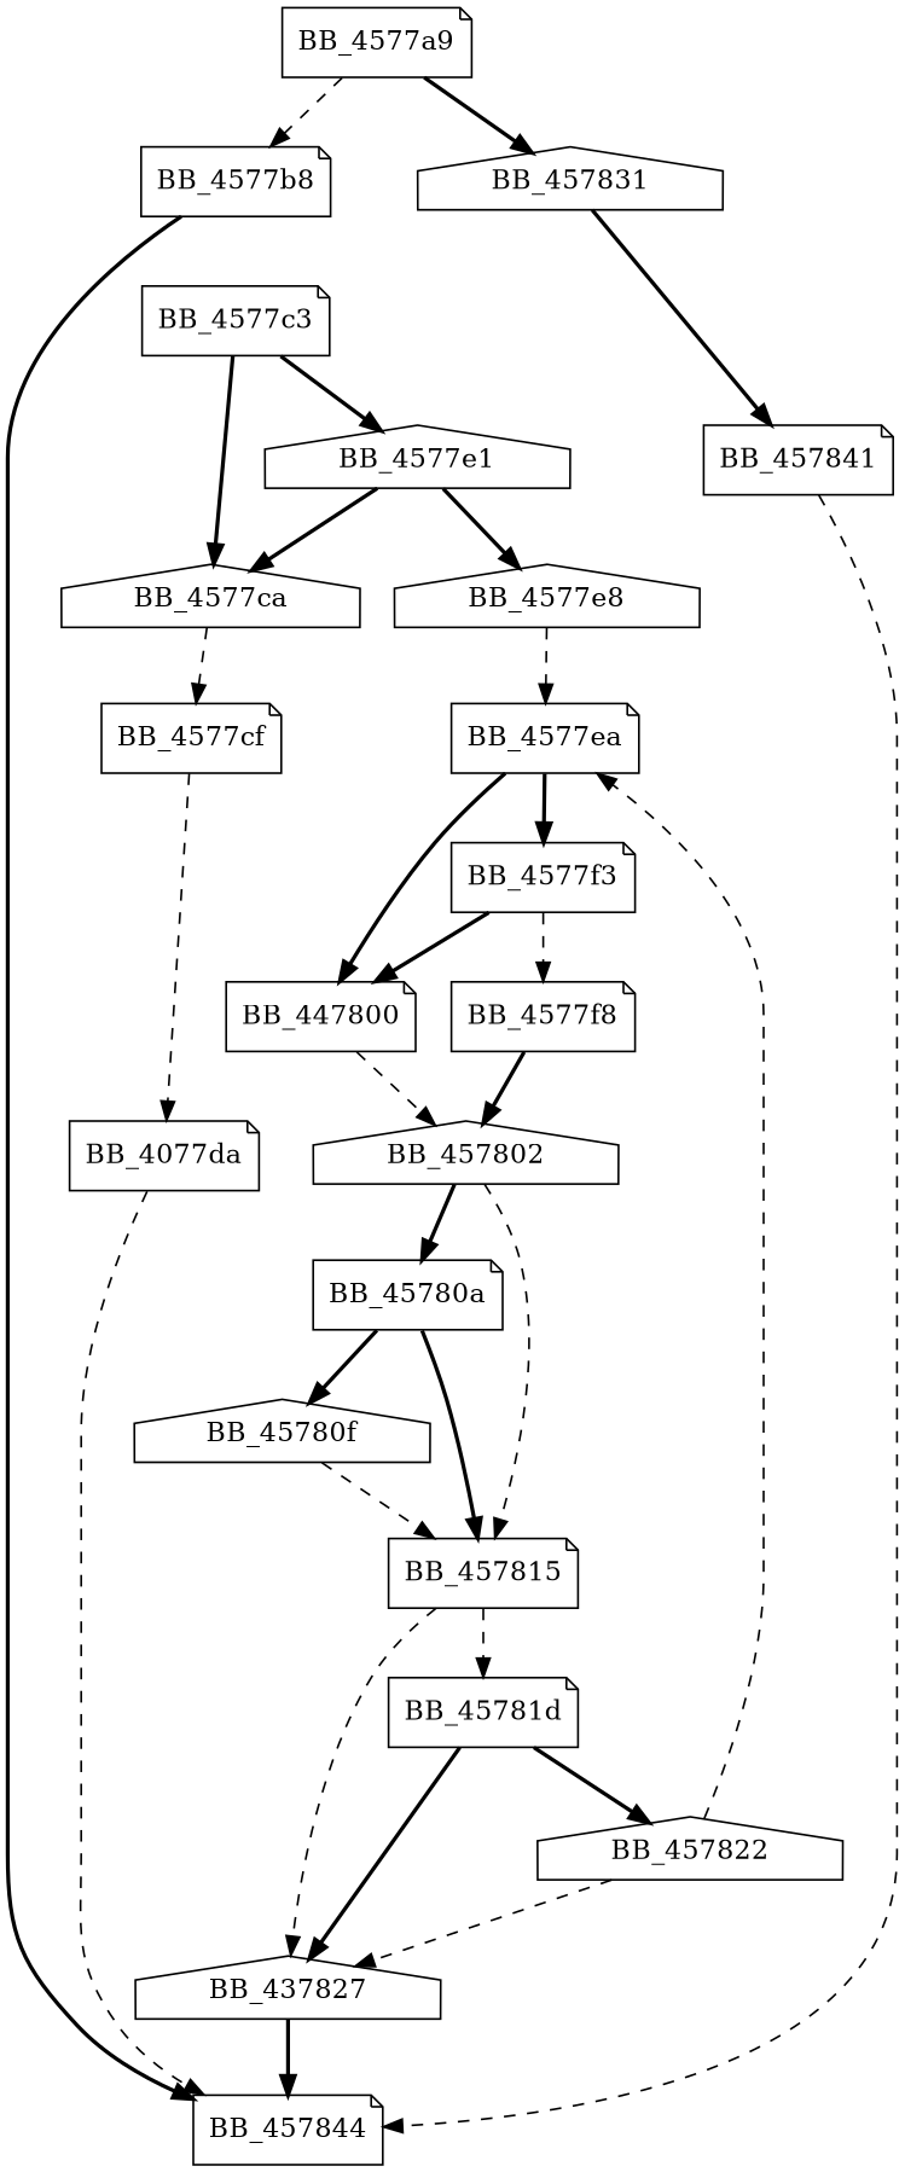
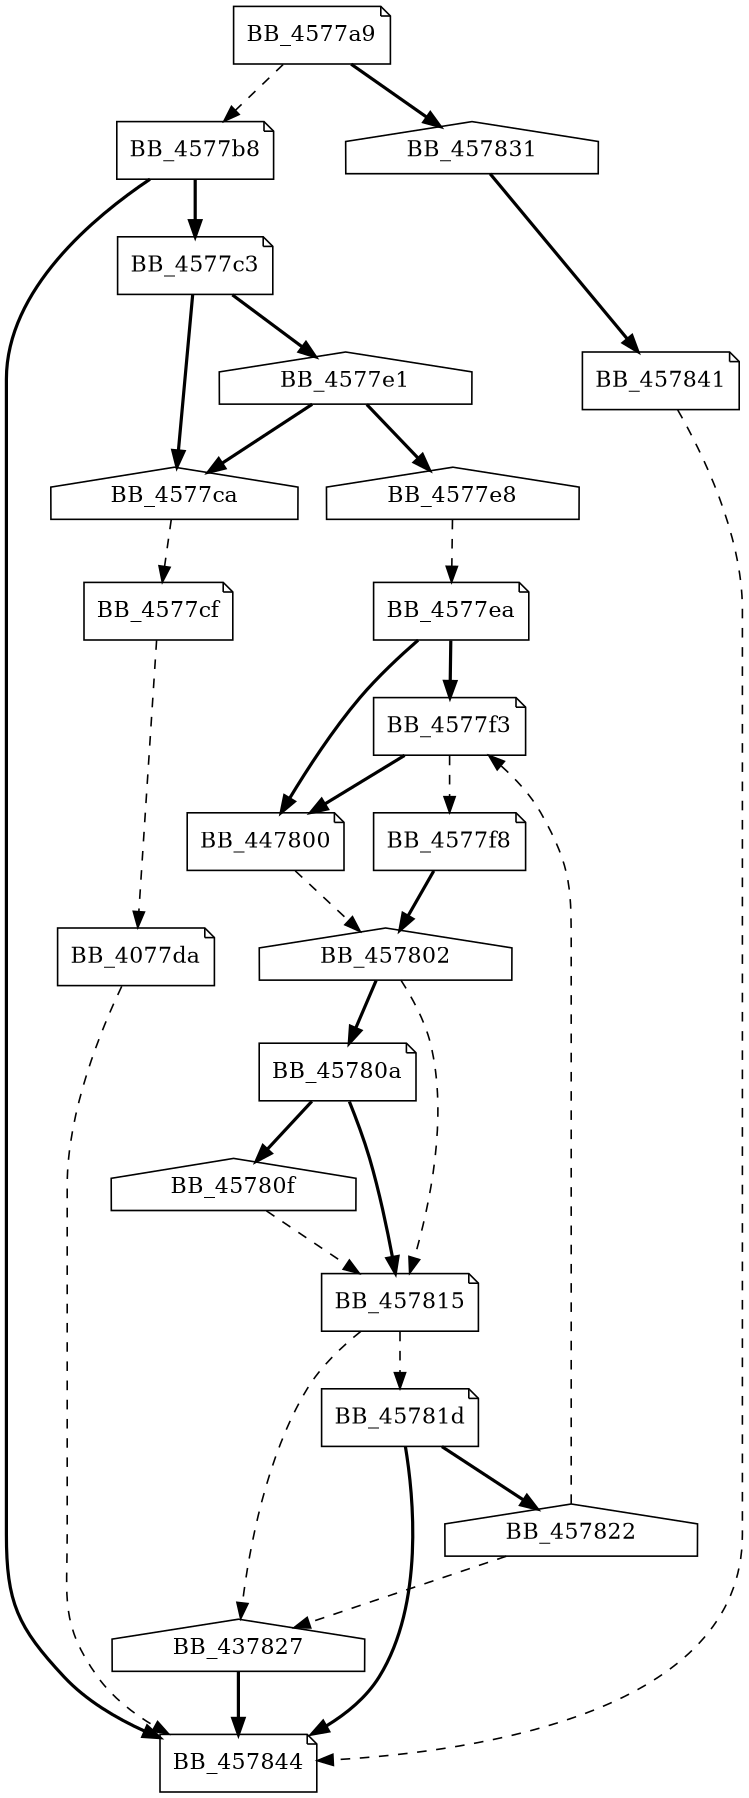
  digraph {
    node [shape=note]
    edge [style=bold]
    BB_4577a9
    BB_4577b8
    BB_457831 [shape=house]
    BB_4577c3
    BB_457844
    BB_457841
    BB_4577ca [shape=house]
    BB_4577e1 [shape=house]
    BB_4577cf
    BB_4577e8 [shape=house]
    n11 [label=BB_4077da]
    BB_4577ea
    BB_4577f3
    n14 [label=BB_447800]
    BB_4577f8
    BB_457802 [shape=house]
    BB_45780a
    BB_457815
    BB_45780f [shape=house]
    BB_45781d
    n21 [label=BB_437827 shape=house]
    BB_457822 [shape=house]
    BB_4577a9 -> BB_4577b8 [style=dashed]
    BB_4577a9 -> BB_457831
+   BB_4577b8 -> BB_4577c3
    BB_4577b8 -> BB_457844
    BB_457831 -> BB_457841
    BB_4577c3 -> BB_4577ca
    BB_4577c3 -> BB_4577e1
    BB_457841 -> BB_457844 [style=dashed]
    BB_4577ca -> BB_4577cf [style=dashed]
    BB_4577e1 -> BB_4577ca
    BB_4577e1 -> BB_4577e8
    BB_4577cf -> n11 [style=dashed]
    BB_4577e8 -> BB_4577ea [style=dashed]
    n11 -> BB_457844 [style=dashed]
    BB_4577ea -> BB_4577f3
    BB_4577ea -> n14
    BB_4577f3 -> n14
    BB_4577f3 -> BB_4577f8 [style=dashed]
    n14 -> BB_457802 [style=dashed]
    BB_4577f8 -> BB_457802
    BB_457802 -> BB_45780a
    BB_457802 -> BB_457815 [style=dashed]
    BB_45780a -> BB_457815
    BB_45780a -> BB_45780f
    BB_457815 -> BB_45781d [style=dashed]
    BB_457815 -> n21 [style=dashed]
    BB_45780f -> BB_457815 [style=dashed]
-   BB_45781d -> n21
+   BB_45781d -> BB_457844
    BB_45781d -> BB_457822
    n21 -> BB_457844
-   BB_457822 -> BB_4577ea [style=dashed]
+   BB_457822 -> BB_4577f3 [style=dashed]
    BB_457822 -> n21 [style=dashed]
  }
